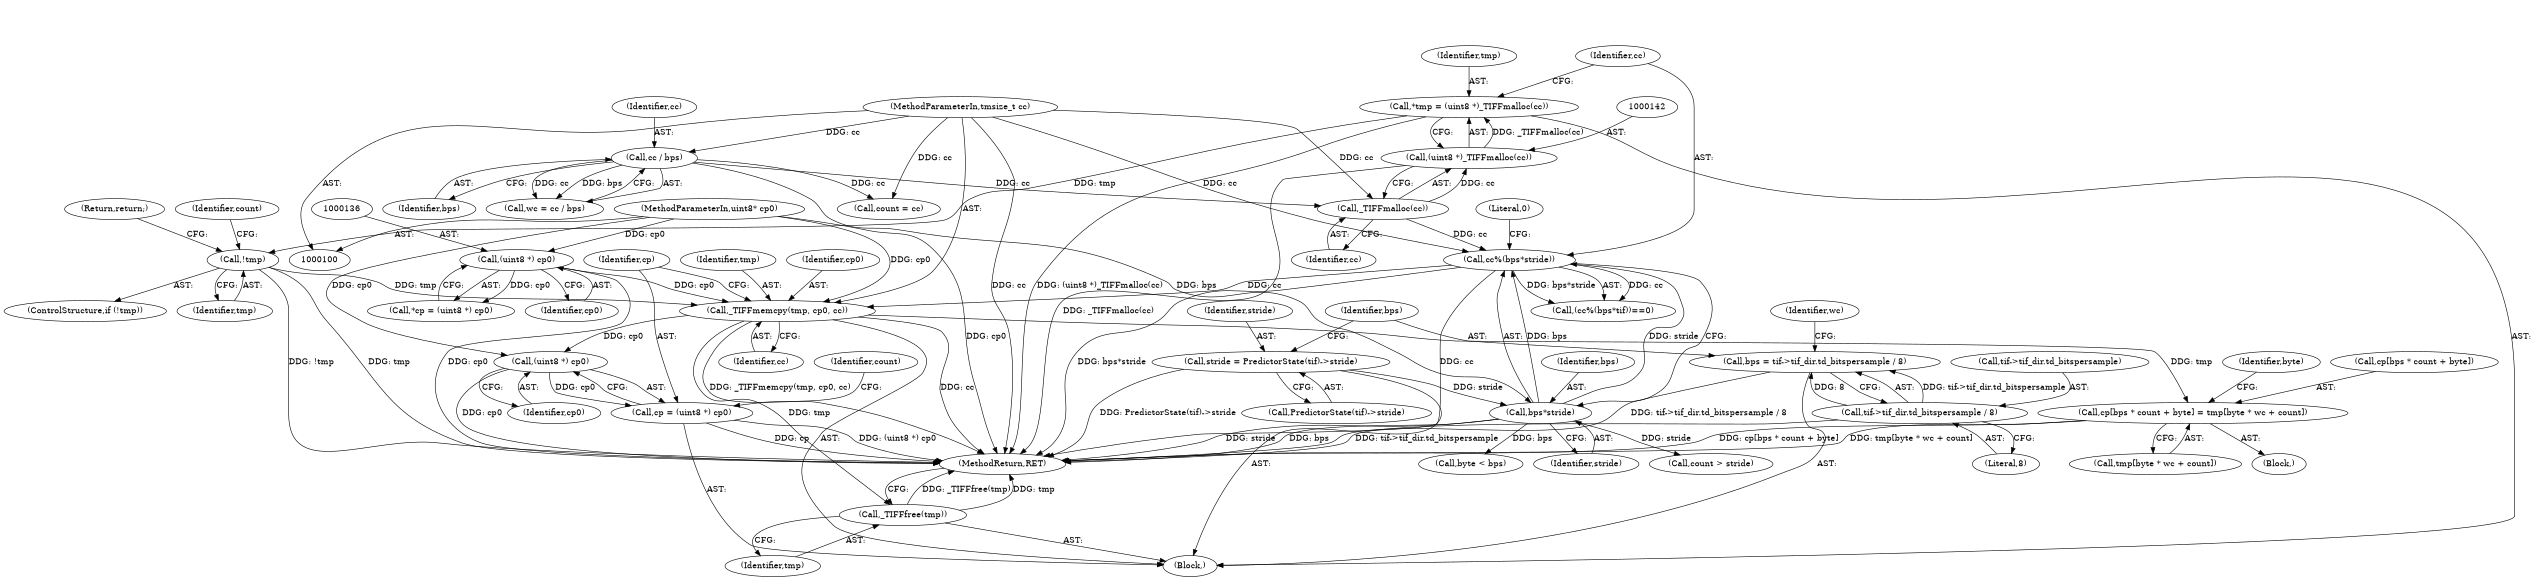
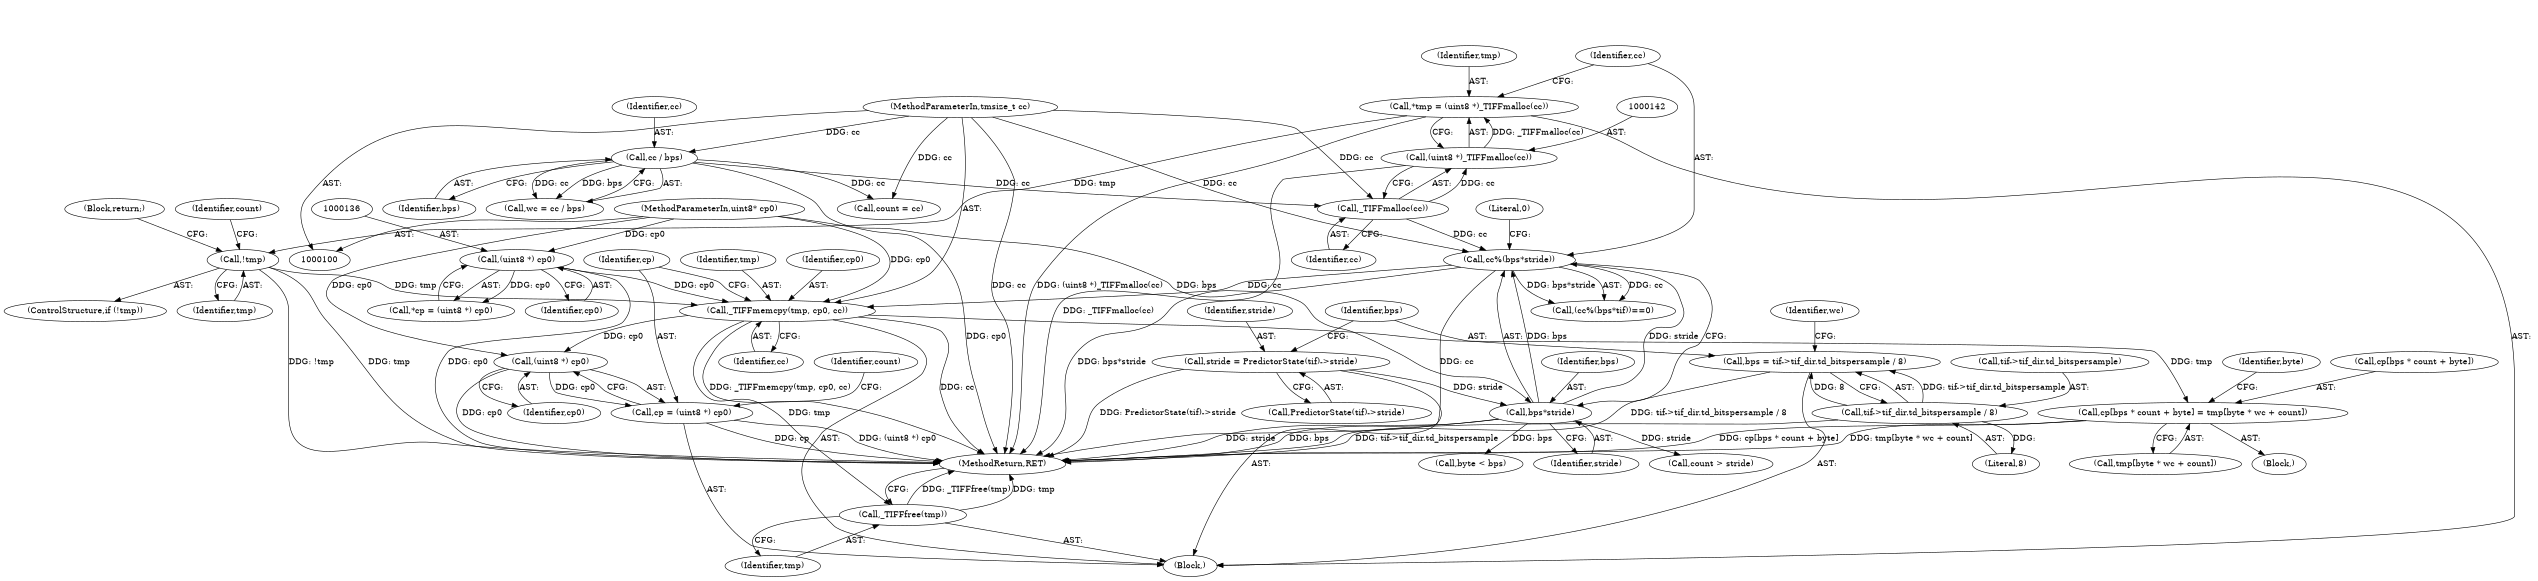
  digraph {
    n1 [label="(Call,_TIFFmemcpy(tmp, cp0, cc))"]
    n2 [label="(Call,(uint8 *) cp0)"]
    n3 [label="(Call,cp[bps * count + byte] = tmp[byte * wc + count])"]
    n4 [label="(Call,_TIFFfree(tmp))"]
    n5 [label="(Identifier,cc)"]
    n6 [label="(MethodReturn,RET)"]
    n7 [label="(Block,)"]
    n8 [label="(Call,cp = (uint8 *) cp0)"]
    n9 [label="(Identifier,cp0)"]
    n10 [label="(Block,)"]
    n11 [label="(Call,tmp[byte * wc + count])"]
    n12 [label="(Identifier,tmp)"]
    n13 [label="(Call,!tmp)"]
    n14 [label="(ControlStructure,if (!tmp))"]
    n15 [label="(Identifier,tmp)"]
    n16 [label="(Call,*tmp = (uint8 *)_TIFFmalloc(cc))"]
    n17 [label="(Call,(uint8 *)_TIFFmalloc(cc))"]
    n18 [label="(Call,_TIFFmalloc(cc))"]
    n19 [label="(Call,cc%(bps*stride))"]
    n20 [label="(Identifier,cc)"]
    n21 [label="(Call,bps*stride)"]
    n22 [label="(Call,(cc%(bps*tif))==0)"]
    n23 [label="(MethodParameterIn,tmsize_t cc)"]
    n24 [label="(Call,cc / bps)"]
    n25 [label="(Call,count = cc)"]
    1000100
    n27 [label="(Identifier,bps)"]
    n28 [label="(Call,wc = cc / bps)"]
    n29 [label="(Identifier,stride)"]
    n30 [label="(Call,count > stride)"]
    n31 [label="(Call,byte < bps)"]
    n32 [label="(Call,bps = tif->tif_dir.td_bitspersample / 8)"]
    n33 [label="(Call,tif->tif_dir.td_bitspersample / 8)"]
    n34 [label="(Literal,8)"]
    n35 [label="(Call,(uint8 *) cp0)"]
    n36 [label="(Identifier,cp0)"]
    n37 [label="(Call,*cp = (uint8 *) cp0)"]
    n38 [label="(MethodParameterIn,uint8* cp0)"]
    n39 [label="(Call,stride = PredictorState(tif)->stride)"]
    n40 [label="(Call,PredictorState(tif)->stride)"]
    n41 [label="(Identifier,count)"]
    n42 [label="(Identifier,count)"]
    n43 [label="(Identifier,wc)"]
    n44 [label="(Call,tif->tif_dir.td_bitspersample)"]
    n45 [label="(Identifier,byte)"]
    n46 [label="(Identifier,cc)"]
    n47 [label="(Literal,0)"]
    n48 [label="(Identifier,cp)"]
    n49 [label="(Identifier,cc)"]
    n50 [label="(Identifier,bps)"]
    n51 [label="(Identifier,stride)"]
    n52 [label="(Call,cp[bps * count + byte])"]
-   n53 [label="(Return,return;)"]
+   n53 [label="(Block,return;)"]
    n54 [label="(Identifier,bps)"]
    n55 [label="(Identifier,tmp)"]
    n56 [label="(Identifier,cp0)"]
    n57 [label="(Identifier,tmp)"]
    1000142
    1000136
    n1 -> n2 [label="DDG: cp0"]
    n1 -> n3 [label="DDG: tmp"]
    n1 -> n4 [label="DDG: tmp"]
    n1 -> n5 [label="CFG: "]
    n1 -> n6 [label="DDG: cc"]
    n1 -> n6 [label="DDG: _TIFFmemcpy(tmp, cp0, cc)"]
    n1 -> n7 [label="AST: "]
    n2 -> n6 [label="DDG: cp0"]
    n2 -> n8 [label="AST: "]
    n2 -> n8 [label="DDG: cp0"]
    n2 -> n9 [label="CFG: "]
    n3 -> n6 [label="DDG: cp[bps * count + byte]"]
    n3 -> n6 [label="DDG: tmp[byte * wc + count]"]
    n3 -> n10 [label="AST: "]
    n3 -> n11 [label="CFG: "]
    n4 -> n6 [label="DDG: _TIFFfree(tmp)"]
    n4 -> n6 [label="DDG: tmp"]
    n4 -> n7 [label="AST: "]
    n4 -> n12 [label="CFG: "]
    n5 -> n1 [label="AST: "]
    n6 -> n4 [label="CFG: "]
    n8 -> n2 [label="CFG: "]
    n8 -> n6 [label="DDG: cp"]
    n8 -> n6 [label="DDG: (uint8 *) cp0"]
    n8 -> n7 [label="AST: "]
    n9 -> n2 [label="AST: "]
    n11 -> n3 [label="AST: "]
    n12 -> n4 [label="AST: "]
    n13 -> n1 [label="DDG: tmp"]
    n13 -> n6 [label="DDG: tmp"]
    n13 -> n6 [label="DDG: !tmp"]
    n13 -> n14 [label="AST: "]
    n13 -> n15 [label="CFG: "]
    n15 -> n13 [label="AST: "]
    n16 -> n6 [label="DDG: (uint8 *)_TIFFmalloc(cc)"]
    n16 -> n7 [label="AST: "]
    n16 -> n13 [label="DDG: tmp"]
    n16 -> n17 [label="CFG: "]
    n17 -> n6 [label="DDG: _TIFFmalloc(cc)"]
    n17 -> n16 [label="AST: "]
    n17 -> n16 [label="DDG: _TIFFmalloc(cc)"]
    n17 -> n18 [label="CFG: "]
    n18 -> n17 [label="AST: "]
    n18 -> n17 [label="DDG: cc"]
    n18 -> n19 [label="DDG: cc"]
    n18 -> n20 [label="CFG: "]
    n19 -> n1 [label="DDG: cc"]
    n19 -> n6 [label="DDG: bps*stride"]
    n19 -> n6 [label="DDG: cc"]
    n19 -> n21 [label="CFG: "]
    n19 -> n22 [label="AST: "]
    n19 -> n22 [label="DDG: cc"]
    n19 -> n22 [label="DDG: bps*stride"]
    n20 -> n18 [label="AST: "]
    n21 -> n6 [label="DDG: stride"]
    n21 -> n6 [label="DDG: bps"]
    n21 -> n19 [label="AST: "]
    n21 -> n19 [label="DDG: bps"]
    n21 -> n19 [label="DDG: stride"]
    n21 -> n29 [label="CFG: "]
    n21 -> n30 [label="DDG: stride"]
    n21 -> n31 [label="DDG: bps"]
    n23 -> n1 [label="AST: "]
    n23 -> n6 [label="DDG: cc"]
    n23 -> n18 [label="DDG: cc"]
    n23 -> n19 [label="DDG: cc"]
    n23 -> n24 [label="DDG: cc"]
    n23 -> n25 [label="DDG: cc"]
    n23 -> 1000100 [label="AST: "]
    n24 -> n18 [label="DDG: cc"]
    n24 -> n21 [label="DDG: bps"]
    n24 -> n25 [label="DDG: cc"]
    n24 -> n27 [label="CFG: "]
    n24 -> n28 [label="AST: "]
    n24 -> n28 [label="DDG: cc"]
    n24 -> n28 [label="DDG: bps"]
    n27 -> n24 [label="AST: "]
    n28 -> n24 [label="CFG: "]
    n29 -> n21 [label="AST: "]
    n32 -> n6 [label="DDG: tif->tif_dir.td_bitspersample / 8"]
    n32 -> n7 [label="AST: "]
    n32 -> n33 [label="CFG: "]
    n33 -> n6 [label="DDG: tif->tif_dir.td_bitspersample"]
    n33 -> n32 [label="AST: "]
    n33 -> n32 [label="DDG: tif->tif_dir.td_bitspersample"]
    n33 -> n32 [label="DDG: 8"]
-   n33 -> n34 [label="CFG: "]
+   n33 -> n34 [label="DDG: "]
    n34 -> n33 [label="AST: "]
    n35 -> n1 [label="DDG: cp0"]
    n35 -> n6 [label="DDG: cp0"]
    n35 -> n36 [label="CFG: "]
    n35 -> n37 [label="AST: "]
    n35 -> n37 [label="DDG: cp0"]
    n36 -> n35 [label="AST: "]
    n37 -> n35 [label="CFG: "]
    n38 -> n1 [label="DDG: cp0"]
    n38 -> n2 [label="DDG: cp0"]
    n38 -> n6 [label="DDG: cp0"]
    n38 -> 1000100 [label="AST: "]
    n38 -> n35 [label="DDG: cp0"]
    n39 -> n6 [label="DDG: PredictorState(tif)->stride"]
    n39 -> n7 [label="AST: "]
    n39 -> n21 [label="DDG: stride"]
    n39 -> n40 [label="CFG: "]
    n40 -> n39 [label="AST: "]
    n41 -> n13 [label="CFG: "]
    n42 -> n8 [label="CFG: "]
    n43 -> n32 [label="CFG: "]
    n44 -> n33 [label="AST: "]
    n45 -> n3 [label="CFG: "]
    n46 -> n24 [label="AST: "]
    n47 -> n19 [label="CFG: "]
    n48 -> n1 [label="CFG: "]
    n48 -> n8 [label="AST: "]
    n49 -> n16 [label="CFG: "]
    n49 -> n19 [label="AST: "]
    n50 -> n21 [label="AST: "]
    n51 -> n39 [label="AST: "]
    n52 -> n3 [label="AST: "]
    n53 -> n13 [label="CFG: "]
    n54 -> n32 [label="AST: "]
    n54 -> n39 [label="CFG: "]
    n55 -> n1 [label="AST: "]
    n56 -> n1 [label="AST: "]
    n57 -> n16 [label="AST: "]
    1000142 -> n17 [label="AST: "]
    1000136 -> n35 [label="AST: "]
  }
